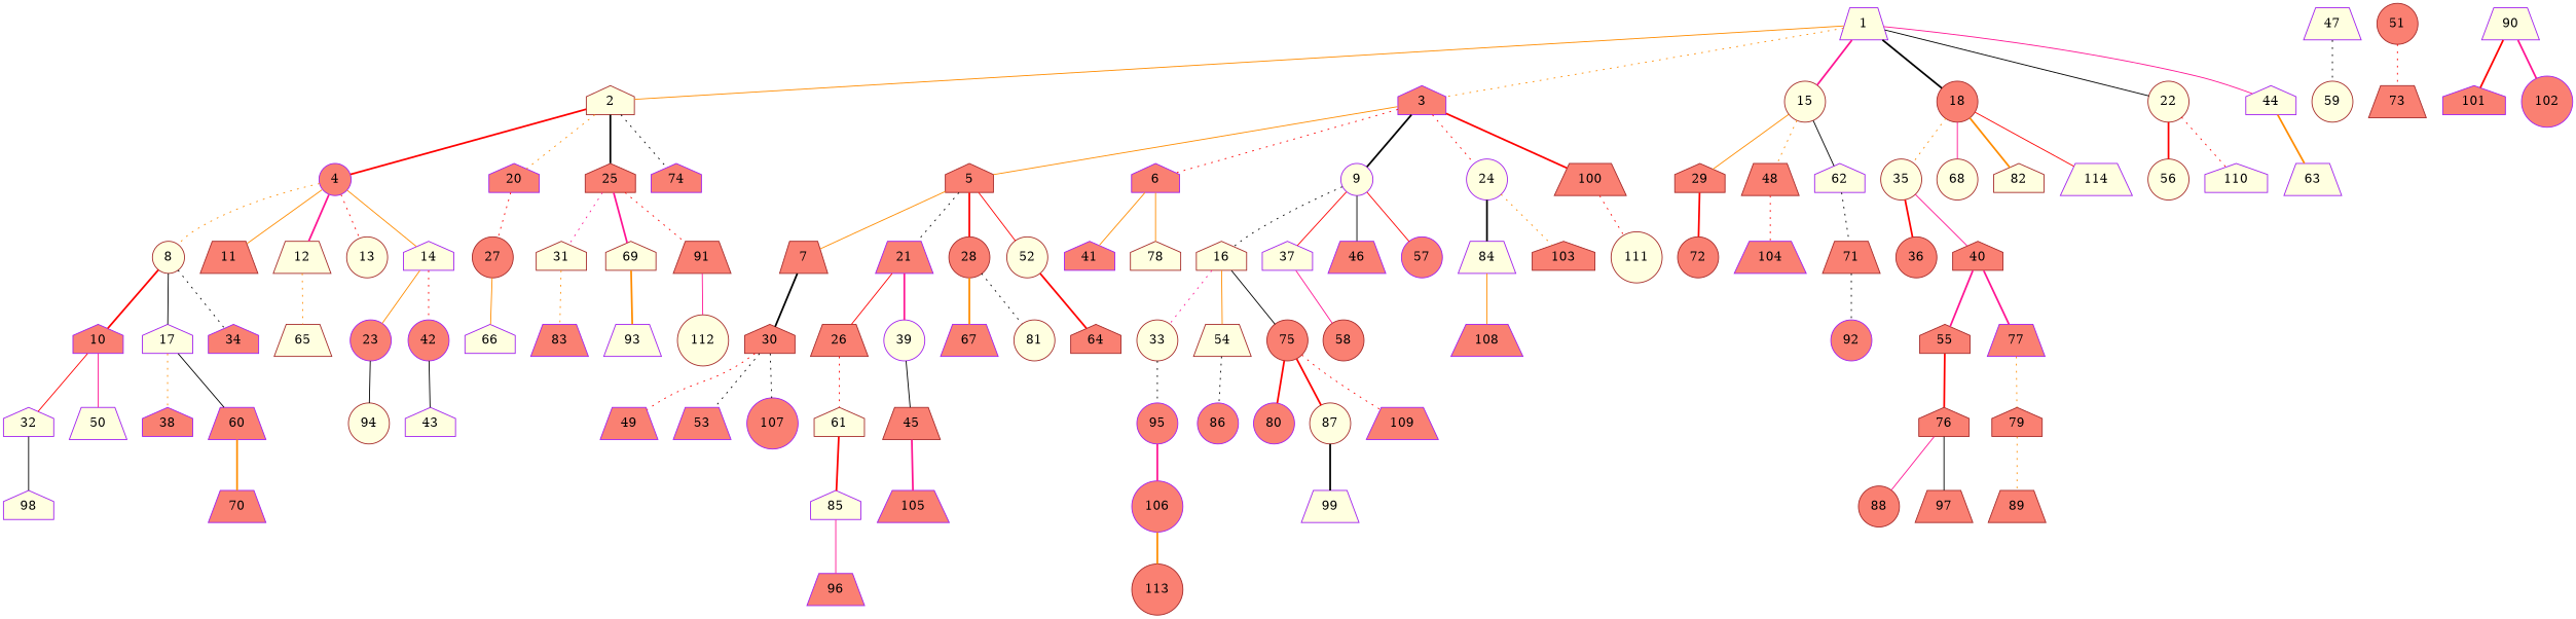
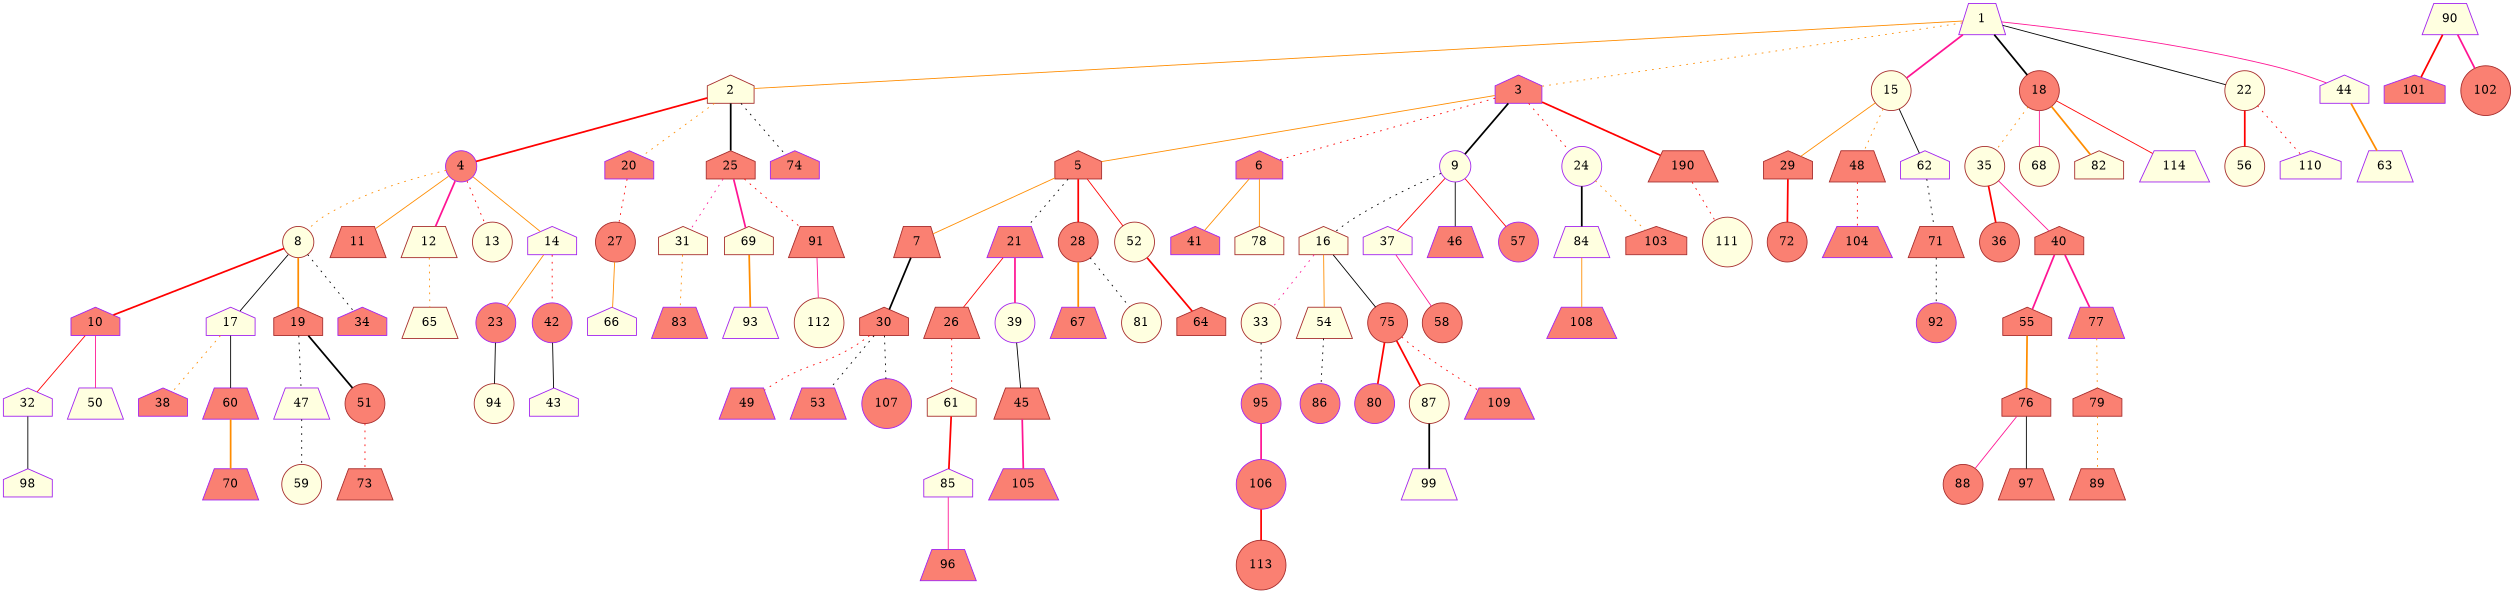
  graph {
    node [color=purple fillcolor=salmon shape=circle style=filled]
    edge [color=red style=dotted]
    1 [fillcolor=lightyellow shape=trapezium]
    2 [color=brown fillcolor=lightyellow shape=house]
    3 [shape=house]
    15 [color=brown fillcolor=lightyellow]
    18 [color=brown]
    22 [color=brown fillcolor=lightyellow]
    44 [fillcolor=lightyellow shape=house]
    4
    20 [shape=house]
    25 [color=brown shape=house]
    74 [shape=house]
    5 [color=brown shape=house]
    6 [shape=house]
    9 [fillcolor=lightyellow]
    24 [fillcolor=lightyellow]
-   100 [color=brown shape=trapezium]
+   100 [color=brown shape=trapezium label=190]
    29 [color=brown shape=house]
    48 [color=brown shape=trapezium]
    62 [fillcolor=lightyellow shape=house]
    35 [color=brown fillcolor=lightyellow]
    68 [color=brown fillcolor=lightyellow]
    82 [color=brown fillcolor=lightyellow shape=house]
    114 [fillcolor=lightyellow shape=trapezium]
    56 [color=brown fillcolor=lightyellow]
    110 [fillcolor=lightyellow shape=house]
    63 [fillcolor=lightyellow shape=trapezium]
    8 [color=brown fillcolor=lightyellow]
    11 [color=brown shape=trapezium]
    12 [color=brown fillcolor=lightyellow shape=trapezium]
    13 [color=brown fillcolor=lightyellow]
    14 [fillcolor=lightyellow shape=house]
    27 [color=brown]
    31 [color=brown fillcolor=lightyellow shape=house]
    69 [color=brown fillcolor=lightyellow shape=house]
    91 [color=brown shape=trapezium]
    7 [color=brown shape=trapezium]
    21 [shape=trapezium]
    28 [color=brown]
    52 [color=brown fillcolor=lightyellow]
    41 [shape=house]
    78 [color=brown fillcolor=lightyellow shape=house]
    16 [color=brown fillcolor=lightyellow shape=house]
    37 [fillcolor=lightyellow shape=house]
    46 [shape=trapezium]
    57
    84 [fillcolor=lightyellow shape=trapezium]
    103 [color=brown shape=house]
    111 [color=brown fillcolor=lightyellow]
    10 [shape=house]
    17 [fillcolor=lightyellow shape=house]
+   19 [color=brown shape=house]
    34 [shape=house]
    65 [color=brown fillcolor=lightyellow shape=trapezium]
    23
    42
    30 [color=brown shape=house]
    26 [color=brown shape=trapezium]
    39 [fillcolor=lightyellow]
    67 [shape=trapezium]
    81 [color=brown fillcolor=lightyellow]
    64 [color=brown shape=house]
    49 [shape=trapezium]
    53 [shape=trapezium]
    107
    32 [fillcolor=lightyellow shape=house]
    50 [fillcolor=lightyellow shape=trapezium]
    38 [shape=house]
    60 [shape=trapezium]
    47 [fillcolor=lightyellow shape=trapezium]
    51 [color=brown]
    33 [color=brown fillcolor=lightyellow]
    54 [color=brown fillcolor=lightyellow shape=trapezium]
    75 [color=brown]
    58 [color=brown]
    98 [fillcolor=lightyellow shape=house]
    94 [color=brown fillcolor=lightyellow]
    43 [fillcolor=lightyellow shape=house]
    90 [fillcolor=lightyellow shape=trapezium]
    101 [shape=house]
-   102
+   102 [color=brown]
    72 [color=brown]
    104 [shape=trapezium]
    71 [color=brown shape=trapezium]
    95
    86
    80
    87 [color=brown fillcolor=lightyellow]
    109 [shape=trapezium]
    70 [shape=trapezium]
    36 [color=brown]
    40 [color=brown shape=house]
    59 [color=brown fillcolor=lightyellow]
    73 [color=brown shape=trapezium]
    66 [fillcolor=lightyellow shape=house]
    61 [color=brown fillcolor=lightyellow shape=house]
    45 [color=brown shape=trapezium]
    108 [shape=trapezium]
    83 [shape=trapezium]
    93 [fillcolor=lightyellow shape=trapezium]
    85 [fillcolor=lightyellow shape=house]
    112 [color=brown fillcolor=lightyellow]
    106
    55 [color=brown shape=house]
    77 [shape=trapezium]
    105 [shape=trapezium]
    76 [color=brown shape=house]
    79 [color=brown shape=house]
    88 [color=brown]
    97 [color=brown shape=trapezium]
    96 [shape=trapezium]
    92
    99 [fillcolor=lightyellow shape=trapezium]
    89 [color=brown shape=trapezium]
    113 [color=brown]
    1 -- 2 [color=darkorange style=solid]
    1 -- 3 [color=darkorange]
    1 -- 15 [color=deeppink style=bold]
    1 -- 18 [color=black style=bold]
    1 -- 22 [color=black style=solid]
    1 -- 44 [color=deeppink style=solid]
    2 -- 4 [style=bold]
    2 -- 20 [color=darkorange]
    2 -- 25 [color=black style=bold]
    2 -- 74 [color=black]
    3 -- 5 [color=darkorange style=solid]
    3 -- 6
    3 -- 9 [color=black style=bold]
    3 -- 24
    3 -- 100 [style=bold]
    15 -- 29 [color=darkorange style=solid]
    15 -- 48 [color=darkorange]
    15 -- 62 [color=black style=solid]
    18 -- 35 [color=darkorange]
    18 -- 68 [color=deeppink style=solid]
    18 -- 82 [color=darkorange style=bold]
    18 -- 114 [style=solid]
    22 -- 56 [style=bold]
    22 -- 110
    44 -- 63 [color=darkorange style=bold]
    4 -- 8 [color=darkorange]
    4 -- 11 [color=darkorange style=solid]
    4 -- 12 [color=deeppink style=bold]
    4 -- 13
    4 -- 14 [color=darkorange style=solid]
    20 -- 27
    25 -- 31 [color=deeppink]
    25 -- 69 [color=deeppink style=bold]
    25 -- 91
    5 -- 7 [color=darkorange style=solid]
    5 -- 21 [color=black]
    5 -- 28 [style=bold]
    5 -- 52 [style=solid]
    6 -- 41 [color=darkorange style=solid]
    6 -- 78 [color=darkorange style=solid]
    9 -- 16 [color=black]
    9 -- 37 [style=solid]
    9 -- 46 [color=black style=solid]
    9 -- 57 [style=solid]
    24 -- 84 [color=black style=bold]
    24 -- 103 [color=darkorange]
    100 -- 111
    29 -- 72 [style=bold]
    48 -- 104
    62 -- 71 [color=black]
    35 -- 36 [style=bold]
    35 -- 40 [color=deeppink style=solid]
    8 -- 10 [style=bold]
    8 -- 17 [color=black style=solid]
+   8 -- 19 [color=darkorange style=bold]
    8 -- 34 [color=black]
    12 -- 65 [color=darkorange]
    14 -- 23 [color=darkorange style=solid]
    14 -- 42
    27 -- 66 [color=darkorange style=solid]
    31 -- 83 [color=darkorange]
    69 -- 93 [color=darkorange style=bold]
    91 -- 112 [color=deeppink style=solid]
    7 -- 30 [color=black style=bold]
    21 -- 26 [style=solid]
    21 -- 39 [color=deeppink style=bold]
    28 -- 67 [color=darkorange style=bold]
    28 -- 81 [color=black]
    52 -- 64 [style=bold]
    16 -- 33 [color=deeppink]
    16 -- 54 [color=darkorange style=solid]
    16 -- 75 [color=black style=solid]
    37 -- 58 [color=deeppink style=solid]
    84 -- 108 [color=darkorange style=solid]
    10 -- 32 [style=solid]
    10 -- 50 [color=deeppink style=solid]
    17 -- 38 [color=darkorange]
    17 -- 60 [color=black style=solid]
+   19 -- 47 [color=black]
+   19 -- 51 [color=black style=bold]
    23 -- 94 [color=black style=solid]
    42 -- 43 [color=black style=solid]
    30 -- 49
    30 -- 53 [color=black]
    30 -- 107 [color=black]
    26 -- 61
    39 -- 45 [color=black style=solid]
    32 -- 98 [color=black style=solid]
    60 -- 70 [color=darkorange style=bold]
    47 -- 59 [color=black]
    51 -- 73
    33 -- 95 [color=black]
    54 -- 86 [color=black]
    75 -- 80 [style=bold]
    75 -- 87 [style=bold]
    75 -- 109
    90 -- 101 [style=bold]
    90 -- 102 [color=deeppink style=bold]
    71 -- 92 [color=black]
    95 -- 106 [color=deeppink style=bold]
    87 -- 99 [color=black style=bold]
    40 -- 55 [color=deeppink style=bold]
    40 -- 77 [color=deeppink style=bold]
    61 -- 85 [style=bold]
    45 -- 105 [color=deeppink style=bold]
    85 -- 96 [color=deeppink style=solid]
-   106 -- 113 [color=darkorange style=bold]
-   55 -- 76 [style=bold]
+   106 -- 113 [style=bold]
+   55 -- 76 [color=darkorange style=bold]
    77 -- 79 [color=darkorange]
    76 -- 88 [color=deeppink style=solid]
    76 -- 97 [color=black style=solid]
    79 -- 89 [color=darkorange]
  }
